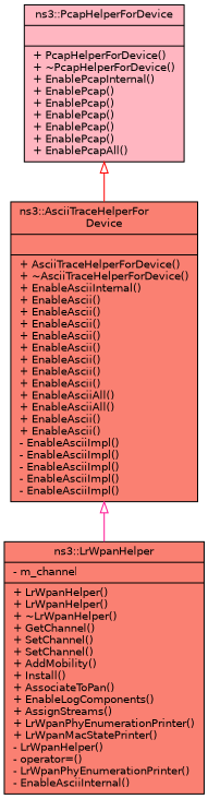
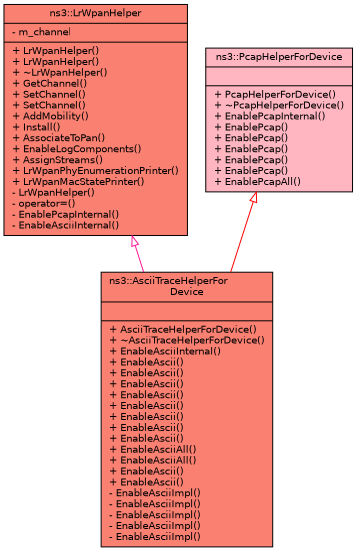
  digraph {
    node [color=black fillcolor=salmon fontname=Helvetica fontsize=10 shape=record style=filled]
    edge [arrowtail=onormal dir=back fontname=Helvetica fontsize=10 labelfontname=Helvetica labelfontsize=10 style=solid]
-   n1 [fontcolor=black height=0.2 label="{ns3::LrWpanHelper\n|- m_channel\l|+ LrWpanHelper()\l+ LrWpanHelper()\l+ ~LrWpanHelper()\l+ GetChannel()\l+ SetChannel()\l+ SetChannel()\l+ AddMobility()\l+ Install()\l+ AssociateToPan()\l+ EnableLogComponents()\l+ AssignStreams()\l+ LrWpanPhyEnumerationPrinter()\l+ LrWpanMacStatePrinter()\l- LrWpanHelper()\l- operator=()\l- LrWpanPhyEnumerationPrinter()\l- EnableAsciiInternal()\l}" width=0.4]
+   n1 [fontcolor=black height=0.2 label="{ns3::LrWpanHelper\n|- m_channel\l|+ LrWpanHelper()\l+ LrWpanHelper()\l+ ~LrWpanHelper()\l+ GetChannel()\l+ SetChannel()\l+ SetChannel()\l+ AddMobility()\l+ Install()\l+ AssociateToPan()\l+ EnableLogComponents()\l+ AssignStreams()\l+ LrWpanPhyEnumerationPrinter()\l+ LrWpanMacStatePrinter()\l- LrWpanHelper()\l- operator=()\l- EnablePcapInternal()\l- EnableAsciiInternal()\l}" width=0.4]
    n2 [fillcolor=lightpink height=0.2 label="{ns3::PcapHelperForDevice\n||+ PcapHelperForDevice()\l+ ~PcapHelperForDevice()\l+ EnablePcapInternal()\l+ EnablePcap()\l+ EnablePcap()\l+ EnablePcap()\l+ EnablePcap()\l+ EnablePcap()\l+ EnablePcapAll()\l}" width=0.4]
    n3 [height=0.2 label="{ns3::AsciiTraceHelperFor\lDevice\n||+ AsciiTraceHelperForDevice()\l+ ~AsciiTraceHelperForDevice()\l+ EnableAsciiInternal()\l+ EnableAscii()\l+ EnableAscii()\l+ EnableAscii()\l+ EnableAscii()\l+ EnableAscii()\l+ EnableAscii()\l+ EnableAscii()\l+ EnableAscii()\l+ EnableAsciiAll()\l+ EnableAsciiAll()\l+ EnableAscii()\l+ EnableAscii()\l- EnableAsciiImpl()\l- EnableAsciiImpl()\l- EnableAsciiImpl()\l- EnableAsciiImpl()\l- EnableAsciiImpl()\l}" width=0.4]
    n2 -> n3 [color=red]
-   n3 -> n1 [color=deeppink]
+   n1 -> n3 [color=deeppink]
  }
